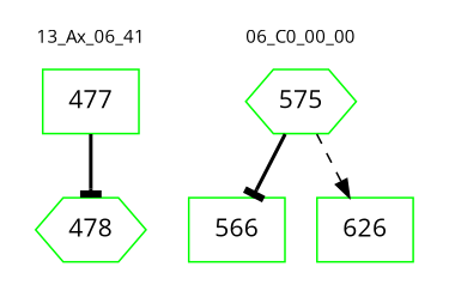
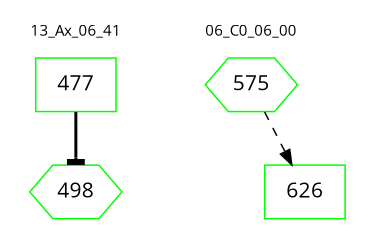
  digraph {
    fontname="Open Sans"
    node [color=green fontname="Open Sans" shape=box]
    edge [arrowhead=tee color=black fontname="Open Sans" style=bold]
    n1 [label=477]
-   n2 [label=478 shape=hexagon]
+   n2 [label=498 shape=hexagon]
    n3 [label=575 shape=hexagon]
-   n4 [label=566]
    n5 [label=626]
    subgraph cluster_1 {
      color=white
      fontsize=10
      label="13_Ax_06_41"
      n1
      n2
    }
    subgraph cluster_2 {
      color=white
      fontsize=10
-     label="06_C0_00_00"
+     label="06_C0_06_00"
      n3
-     n4
      n5
    }
    n1 -> n2
-   n3 -> n4
    n3 -> n5 [arrowhead=normal style=dashed]
  }
